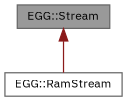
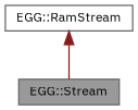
  digraph {
    fontname="IBM Plex Sans"
    node [color=gray40 fontname="IBM Plex Sans" fontsize=10 shape=box style=filled]
    n1 [fillcolor=grey60 fontcolor=black height=0.2 label="EGG::Stream" width=0.4]
    n2 [fillcolor=white height=0.2 label="EGG::RamStream" width=0.4]
-   n1 -> n2 [color=firebrick4 dir=back fontname="IBM Plex Sans" fontsize=10 labelfontname=FreeMono labelfontsize=10 style=solid]
+   n2 -> n1 [color=firebrick4 dir=back fontname="IBM Plex Sans" fontsize=10 labelfontname=FreeMono labelfontsize=10 style=solid]
  }
